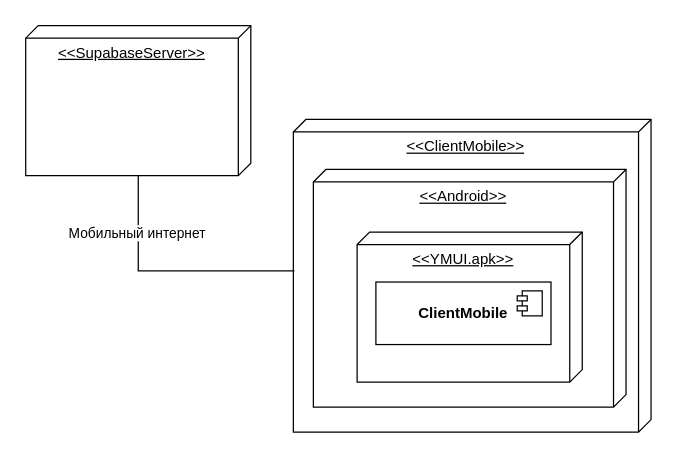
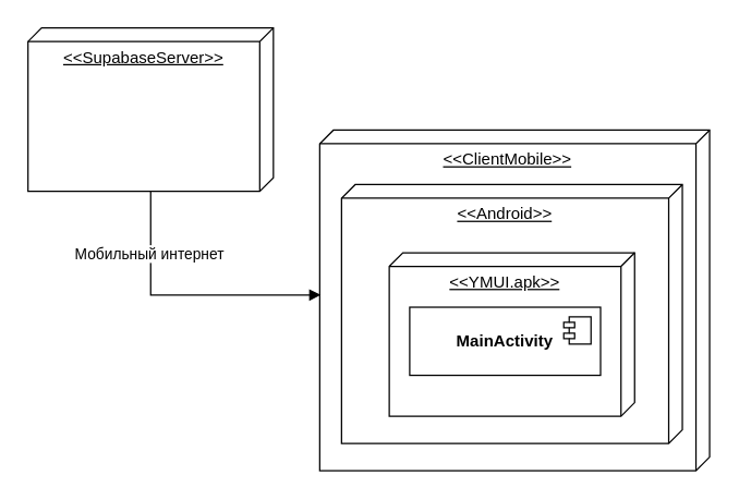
  <mxCell id="0" />
  <mxCell id="1" parent="0" />
  <mxCell id="2" value="&amp;lt;&amp;lt;ClientMobile&amp;gt;&amp;gt;" style="verticalAlign=top;align=center;spacingTop=8;spacingLeft=2;spacingRight=12;shape=cube;size=10;direction=south;fontStyle=4;html=1;whiteSpace=wrap;" vertex="1" parent="1"><mxGeometry x="234" y="95" width="286" height="250" as="geometry" /></mxCell>
- <mxCell id="3" style="edgeStyle=orthogonalEdgeStyle;rounded=0;orthogonalLoop=1;jettySize=auto;html=1;entryX=0.484;entryY=0.997;entryDx=0;entryDy=0;entryPerimeter=0;endArrow=none;startFill=0;" edge="1" parent="1" source="5" target="2"><mxGeometry relative="1" as="geometry"><mxPoint x="110" y="55" as="targetPoint" /><Array as="points"><mxPoint x="110" y="216" /></Array></mxGeometry></mxCell>
+ <mxCell id="3" style="edgeStyle=orthogonalEdgeStyle;rounded=0;orthogonalLoop=1;jettySize=auto;html=1;entryX=0.484;entryY=0.997;entryDx=0;entryDy=0;entryPerimeter=0;endArrow=block;startFill=0;" edge="1" parent="1" source="5" target="2"><mxGeometry relative="1" as="geometry"><mxPoint x="110" y="55" as="targetPoint" /><Array as="points"><mxPoint x="110" y="216" /></Array></mxGeometry></mxCell>
  <mxCell id="4" value="Мобильный интернет" style="edgeLabel;html=1;align=center;verticalAlign=middle;resizable=0;points=[];" vertex="1" connectable="0" parent="3"><mxGeometry x="-0.551" y="-2" relative="1" as="geometry"><mxPoint as="offset" /></mxGeometry></mxCell>
  <mxCell id="5" value="&amp;lt;&amp;lt;SupabaseServer&amp;gt;&amp;gt;" style="verticalAlign=top;align=center;spacingTop=8;spacingLeft=2;spacingRight=12;shape=cube;size=10;direction=south;fontStyle=4;html=1;whiteSpace=wrap;" vertex="1" parent="1"><mxGeometry x="20" y="20" width="180" height="120" as="geometry" /></mxCell>
  <mxCell id="6" value="&amp;lt;&amp;lt;Android&amp;gt;&amp;gt;" style="verticalAlign=top;align=center;spacingTop=8;spacingLeft=2;spacingRight=12;shape=cube;size=10;direction=south;fontStyle=4;html=1;whiteSpace=wrap;" vertex="1" parent="1"><mxGeometry x="250" y="135" width="250" height="190" as="geometry" /></mxCell>
  <mxCell id="7" value="&amp;lt;&amp;lt;YMUI.apk&amp;gt;&amp;gt;" style="verticalAlign=top;align=center;spacingTop=8;spacingLeft=2;spacingRight=12;shape=cube;size=10;direction=south;fontStyle=4;html=1;whiteSpace=wrap;" vertex="1" parent="1"><mxGeometry x="285" y="185" width="180" height="120" as="geometry" /></mxCell>
- <mxCell id="8" value="&lt;b&gt;ClientMobile&lt;/b&gt;" style="html=1;dropTarget=0;whiteSpace=wrap;" vertex="1" parent="1"><mxGeometry x="300" y="225" width="140" height="50" as="geometry" /></mxCell>
+ <mxCell id="8" value="&lt;b&gt;MainActivity&lt;/b&gt;" style="html=1;dropTarget=0;whiteSpace=wrap;" vertex="1" parent="1"><mxGeometry x="300" y="225" width="140" height="50" as="geometry" /></mxCell>
  <mxCell id="9" value="" style="shape=module;jettyWidth=8;jettyHeight=4;" vertex="1" parent="8"><mxGeometry x="1" width="20" height="20" relative="1" as="geometry"><mxPoint x="-27" y="7" as="offset" /></mxGeometry></mxCell>
